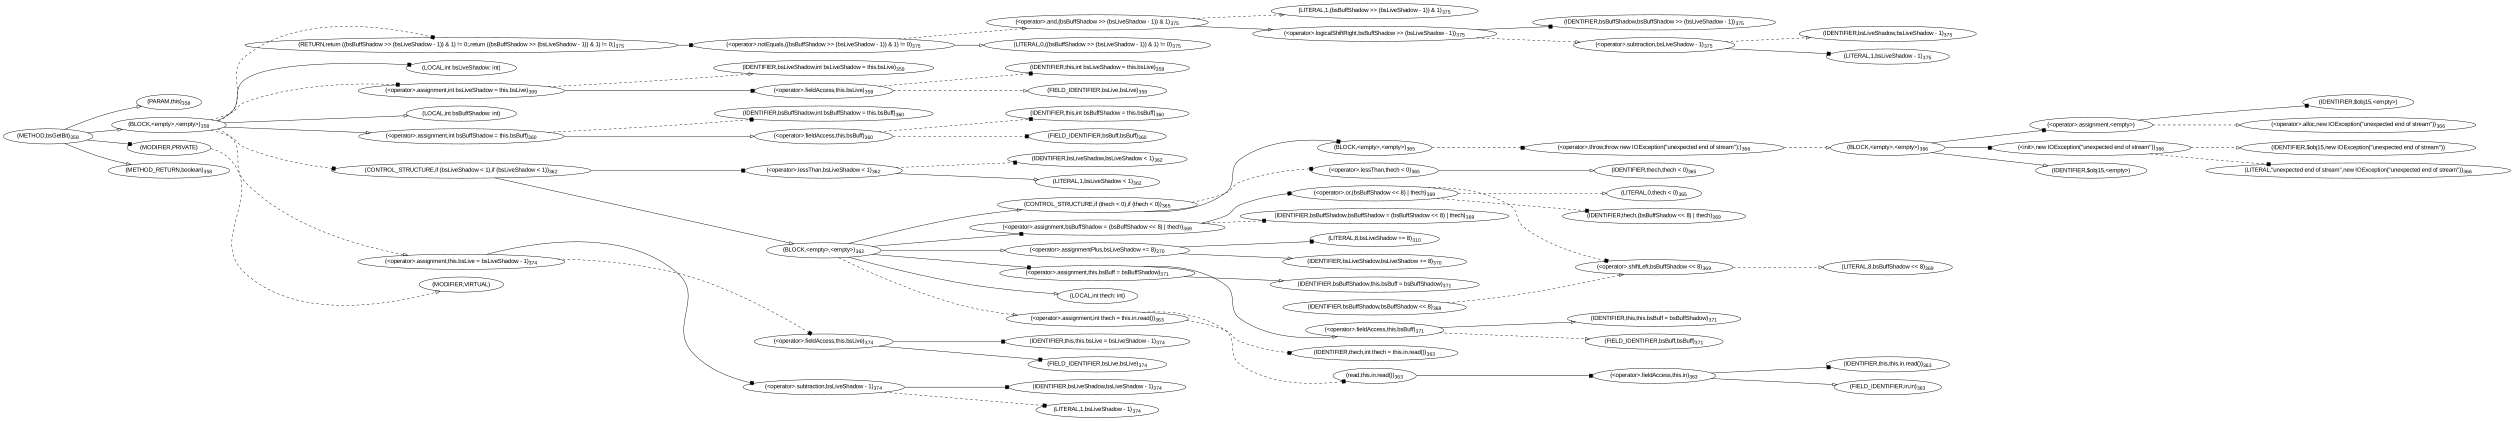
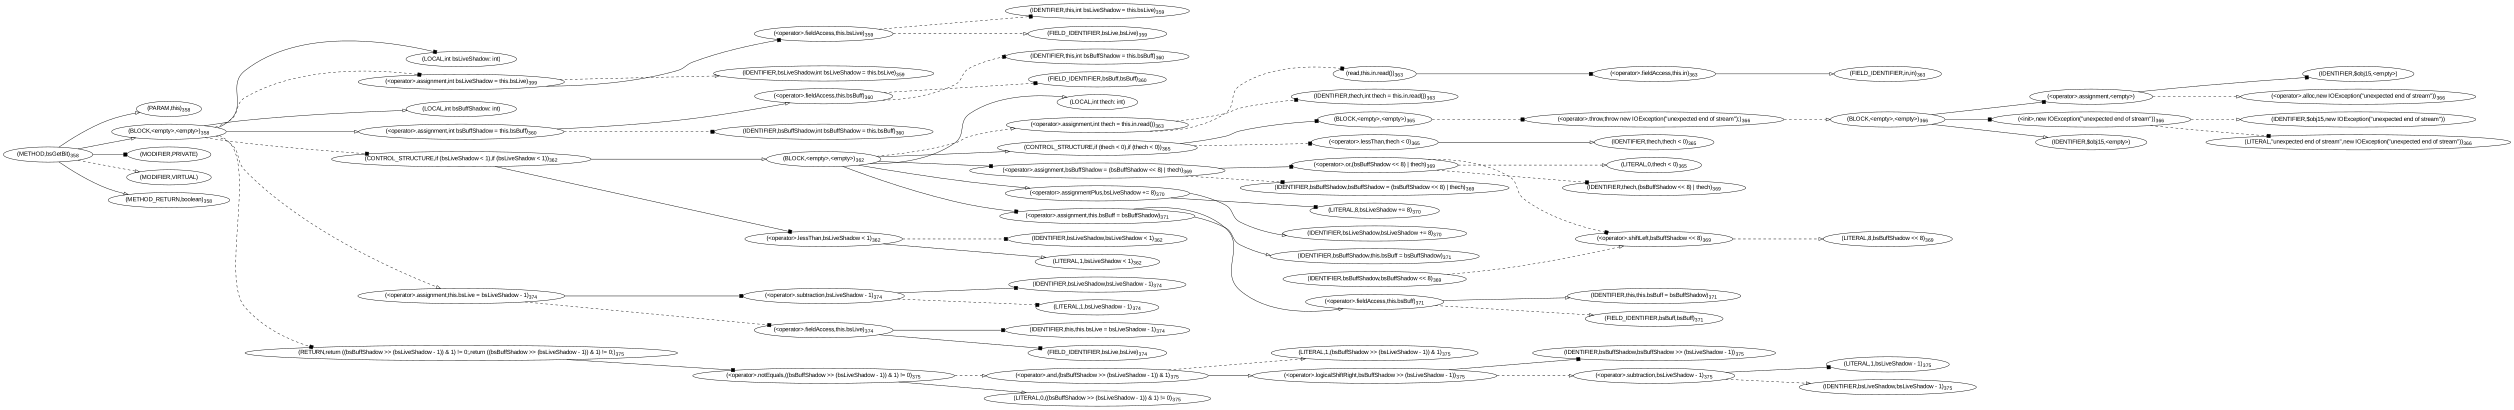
  digraph {
    fontname="Liberation Sans"
    rankdir=LR
    node [fontname="Liberation Sans"]
    edge [arrowhead=box fontname="Liberation Sans" style=solid]
    n1 [label=<(METHOD,bsGetBit)<SUB>358</SUB>>]
    n2 [label=<(PARAM,this)<SUB>358</SUB>>]
    n3 [label=<(BLOCK,&lt;empty&gt;,&lt;empty&gt;)<SUB>358</SUB>>]
    n4 [label=<(MODIFIER,PRIVATE)>]
    n5 [label=<(MODIFIER,VIRTUAL)>]
    n6 [label=<(METHOD_RETURN,boolean)<SUB>358</SUB>>]
    n7 [label=<(LOCAL,int bsLiveShadow: int)>]
    n8 [label=<(&lt;operator&gt;.assignment,int bsLiveShadow = this.bsLive)<SUB>399</SUB>>]
    n9 [label=<(LOCAL,int bsBuffShadow: int)>]
    n10 [label=<(&lt;operator&gt;.assignment,int bsBuffShadow = this.bsBuff)<SUB>360</SUB>>]
    n11 [label=<(CONTROL_STRUCTURE,if (bsLiveShadow &lt; 1),if (bsLiveShadow &lt; 1))<SUB>362</SUB>>]
    n12 [label=<(&lt;operator&gt;.assignment,this.bsLive = bsLiveShadow - 1)<SUB>374</SUB>>]
    n13 [label=<(RETURN,return ((bsBuffShadow &gt;&gt; (bsLiveShadow - 1)) &amp; 1) != 0;,return ((bsBuffShadow &gt;&gt; (bsLiveShadow - 1)) &amp; 1) != 0;)<SUB>375</SUB>>]
    n14 [label=<(IDENTIFIER,bsLiveShadow,int bsLiveShadow = this.bsLive)<SUB>359</SUB>>]
    n15 [label=<(&lt;operator&gt;.fieldAccess,this.bsLive)<SUB>359</SUB>>]
    n16 [label=<(IDENTIFIER,bsBuffShadow,int bsBuffShadow = this.bsBuff)<SUB>360</SUB>>]
    n17 [label=<(&lt;operator&gt;.fieldAccess,this.bsBuff)<SUB>360</SUB>>]
    n18 [label=<(&lt;operator&gt;.lessThan,bsLiveShadow &lt; 1)<SUB>362</SUB>>]
    n19 [label=<(BLOCK,&lt;empty&gt;,&lt;empty&gt;)<SUB>362</SUB>>]
    n20 [label=<(&lt;operator&gt;.fieldAccess,this.bsLive)<SUB>374</SUB>>]
    n21 [label=<(&lt;operator&gt;.subtraction,bsLiveShadow - 1)<SUB>374</SUB>>]
    n22 [label=<(&lt;operator&gt;.notEquals,((bsBuffShadow &gt;&gt; (bsLiveShadow - 1)) &amp; 1) != 0)<SUB>375</SUB>>]
    n23 [label=<(IDENTIFIER,this,int bsLiveShadow = this.bsLive)<SUB>359</SUB>>]
    n24 [label=<(FIELD_IDENTIFIER,bsLive,bsLive)<SUB>359</SUB>>]
    n25 [label=<(IDENTIFIER,this,int bsBuffShadow = this.bsBuff)<SUB>360</SUB>>]
    n26 [label=<(FIELD_IDENTIFIER,bsBuff,bsBuff)<SUB>360</SUB>>]
    n27 [label=<(IDENTIFIER,bsLiveShadow,bsLiveShadow &lt; 1)<SUB>362</SUB>>]
    n28 [label=<(LITERAL,1,bsLiveShadow &lt; 1)<SUB>362</SUB>>]
    n29 [label=<(LOCAL,int thech: int)>]
    n30 [label=<(&lt;operator&gt;.assignment,int thech = this.in.read())<SUB>363</SUB>>]
    n31 [label=<(CONTROL_STRUCTURE,if (thech &lt; 0),if (thech &lt; 0))<SUB>365</SUB>>]
    n32 [label=<(&lt;operator&gt;.assignment,bsBuffShadow = (bsBuffShadow &lt;&lt; 8) | thech)<SUB>369</SUB>>]
    n33 [label=<(&lt;operator&gt;.assignmentPlus,bsLiveShadow += 8)<SUB>370</SUB>>]
    n34 [label=<(&lt;operator&gt;.assignment,this.bsBuff = bsBuffShadow)<SUB>371</SUB>>]
    n35 [label=<(IDENTIFIER,thech,int thech = this.in.read())<SUB>363</SUB>>]
    n36 [label=<(read,this.in.read())<SUB>363</SUB>>]
    n37 [label=<(&lt;operator&gt;.lessThan,thech &lt; 0)<SUB>365</SUB>>]
    n38 [label=<(BLOCK,&lt;empty&gt;,&lt;empty&gt;)<SUB>365</SUB>>]
    n39 [label=<(IDENTIFIER,bsBuffShadow,bsBuffShadow = (bsBuffShadow &lt;&lt; 8) | thech)<SUB>369</SUB>>]
    n40 [label=<(&lt;operator&gt;.or,(bsBuffShadow &lt;&lt; 8) | thech)<SUB>369</SUB>>]
    n41 [label=<(IDENTIFIER,bsLiveShadow,bsLiveShadow += 8)<SUB>370</SUB>>]
-   n42 [label=<(LITERAL,8,bsLiveShadow += 8)<SUB>310</SUB>>]
+   n42 [label=<(LITERAL,8,bsLiveShadow += 8)<SUB>370</SUB>>]
    n43 [label=<(&lt;operator&gt;.fieldAccess,this.bsBuff)<SUB>371</SUB>>]
    n44 [label=<(IDENTIFIER,bsBuffShadow,this.bsBuff = bsBuffShadow)<SUB>371</SUB>>]
    n45 [label=<(&lt;operator&gt;.fieldAccess,this.in)<SUB>363</SUB>>]
-   n46 [label=<(IDENTIFIER,this,this.in.read())<SUB>363</SUB>>]
    n47 [label=<(FIELD_IDENTIFIER,in,in)<SUB>363</SUB>>]
    n48 [label=<(IDENTIFIER,thech,thech &lt; 0)<SUB>365</SUB>>]
    n49 [label=<(&lt;operator&gt;.throw,throw new IOException(&quot;unexpected end of stream&quot;);)<SUB>366</SUB>>]
    n50 [label=<(LITERAL,0,thech &lt; 0)<SUB>365</SUB>>]
    n51 [label=<(BLOCK,&lt;empty&gt;,&lt;empty&gt;)<SUB>366</SUB>>]
    n52 [label=<(&lt;operator&gt;.assignment,&lt;empty&gt;)>]
    n53 [label=<(&lt;init&gt;,new IOException(&quot;unexpected end of stream&quot;))<SUB>366</SUB>>]
    n54 [label=<(IDENTIFIER,$obj15,&lt;empty&gt;)>]
    n55 [label=<(IDENTIFIER,$obj15,&lt;empty&gt;)>]
    n56 [label=<(&lt;operator&gt;.alloc,new IOException(&quot;unexpected end of stream&quot;))<SUB>366</SUB>>]
    n57 [label=<(IDENTIFIER,$obj15,new IOException(&quot;unexpected end of stream&quot;))>]
    n58 [label=<(LITERAL,&quot;unexpected end of stream&quot;,new IOException(&quot;unexpected end of stream&quot;))<SUB>366</SUB>>]
    n59 [label=<(&lt;operator&gt;.shiftLeft,bsBuffShadow &lt;&lt; 8)<SUB>369</SUB>>]
    n60 [label=<(IDENTIFIER,thech,(bsBuffShadow &lt;&lt; 8) | thech)<SUB>369</SUB>>]
    n61 [label=<(LITERAL,8,bsBuffShadow &lt;&lt; 8)<SUB>369</SUB>>]
    n62 [label=<(IDENTIFIER,bsBuffShadow,bsBuffShadow &lt;&lt; 8)<SUB>369</SUB>>]
    n63 [label=<(IDENTIFIER,this,this.bsBuff = bsBuffShadow)<SUB>371</SUB>>]
    n64 [label=<(FIELD_IDENTIFIER,bsBuff,bsBuff)<SUB>371</SUB>>]
    n65 [label=<(IDENTIFIER,this,this.bsLive = bsLiveShadow - 1)<SUB>374</SUB>>]
    n66 [label=<(FIELD_IDENTIFIER,bsLive,bsLive)<SUB>374</SUB>>]
    n67 [label=<(IDENTIFIER,bsLiveShadow,bsLiveShadow - 1)<SUB>374</SUB>>]
    n68 [label=<(LITERAL,1,bsLiveShadow - 1)<SUB>374</SUB>>]
    n69 [label=<(&lt;operator&gt;.and,(bsBuffShadow &gt;&gt; (bsLiveShadow - 1)) &amp; 1)<SUB>375</SUB>>]
    n70 [label=<(LITERAL,0,((bsBuffShadow &gt;&gt; (bsLiveShadow - 1)) &amp; 1) != 0)<SUB>375</SUB>>]
    n71 [label=<(&lt;operator&gt;.logicalShiftRight,bsBuffShadow &gt;&gt; (bsLiveShadow - 1))<SUB>375</SUB>>]
    n72 [label=<(LITERAL,1,(bsBuffShadow &gt;&gt; (bsLiveShadow - 1)) &amp; 1)<SUB>375</SUB>>]
    n73 [label=<(IDENTIFIER,bsBuffShadow,bsBuffShadow &gt;&gt; (bsLiveShadow - 1))<SUB>375</SUB>>]
    n74 [label=<(&lt;operator&gt;.subtraction,bsLiveShadow - 1)<SUB>375</SUB>>]
    n75 [label=<(IDENTIFIER,bsLiveShadow,bsLiveShadow - 1)<SUB>375</SUB>>]
    n76 [label=<(LITERAL,1,bsLiveShadow - 1)<SUB>375</SUB>>]
    n1 -> n2 [arrowhead=onormal]
    n1 -> n3 [arrowhead=onormal]
    n1 -> n4
-   n4 -> n5 [arrowhead=onormal style=dashed]
+   n1 -> n5 [arrowhead=onormal style=dashed]
    n1 -> n6 [arrowhead=onormal]
    n3 -> n7
    n3 -> n8 [style=dashed]
    n3 -> n9 [arrowhead=onormal]
    n3 -> n10 [arrowhead=onormal]
    n3 -> n11 [style=dashed]
    n3 -> n12 [arrowhead=onormal style=dashed]
    n3 -> n13 [style=dashed]
    n8 -> n14 [arrowhead=onormal style=dashed]
    n8 -> n15
    n10 -> n16 [style=dashed]
    n10 -> n17 [arrowhead=onormal]
    n11 -> n18
    n11 -> n19 [arrowhead=onormal]
    n12 -> n20 [style=dashed]
    n12 -> n21
    n13 -> n22
    n15 -> n23 [style=dashed]
    n15 -> n24 [arrowhead=onormal style=dashed]
    n17 -> n25 [style=dashed]
    n17 -> n26 [style=dashed]
    n18 -> n27 [style=dashed]
    n18 -> n28 [arrowhead=onormal]
    n19 -> n29 [arrowhead=onormal]
    n19 -> n30 [arrowhead=onormal style=dashed]
    n19 -> n31 [arrowhead=onormal]
    n19 -> n32
    n19 -> n33 [arrowhead=onormal]
    n19 -> n34
    n20 -> n65
    n20 -> n66
    n21 -> n67
    n21 -> n68 [style=dashed]
    n22 -> n69 [arrowhead=onormal style=dashed]
    n22 -> n70 [arrowhead=onormal]
    n30 -> n35 [style=dashed]
    n30 -> n36 [style=dashed]
    n31 -> n37 [style=dashed]
    n31 -> n38
    n32 -> n39 [style=dashed]
    n32 -> n40
    n33 -> n41 [arrowhead=onormal]
    n33 -> n42
    n34 -> n43 [arrowhead=onormal]
    n34 -> n44 [arrowhead=onormal]
    n36 -> n45
    n37 -> n48 [arrowhead=onormal]
    n38 -> n49 [style=dashed]
    n40 -> n50 [arrowhead=onormal style=dashed]
    n40 -> n59 [style=dashed]
    n40 -> n60 [style=dashed]
    n43 -> n63 [arrowhead=onormal]
    n43 -> n64 [arrowhead=onormal style=dashed]
-   n45 -> n46
    n45 -> n47 [arrowhead=onormal]
    n49 -> n51 [arrowhead=onormal style=dashed]
    n51 -> n52
    n51 -> n53
    n51 -> n54 [arrowhead=onormal]
    n52 -> n55
    n52 -> n56 [arrowhead=onormal style=dashed]
    n53 -> n57 [arrowhead=onormal style=dashed]
    n53 -> n58 [style=dashed]
    n59 -> n61 [arrowhead=onormal style=dashed]
    n62 -> n59 [arrowhead=onormal style=dashed]
    n69 -> n71 [arrowhead=onormal]
    n69 -> n72 [arrowhead=onormal style=dashed]
    n71 -> n73
    n71 -> n74 [arrowhead=onormal style=dashed]
    n74 -> n75 [arrowhead=onormal style=dashed]
    n74 -> n76
  }
